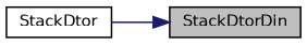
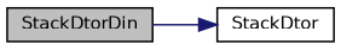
  digraph {
    rankdir=LR
    node [color=black fontname=Helvetica fontsize=10 shape=record style=filled]
    n1 [fillcolor=grey75 fontcolor=black height=0.2 label=StackDtorDin width=0.4]
    n2 [fillcolor=white height=0.2 label=StackDtor width=0.4]
-   n2 -> n1 [color=midnightblue fontname=Helvetica fontsize=10 labelfontname=Helvetica labelfontsize=10 style=solid]
+   n1 -> n2 [color=midnightblue fontname=Helvetica fontsize=10 labelfontname=Helvetica labelfontsize=10 style=solid]
  }
